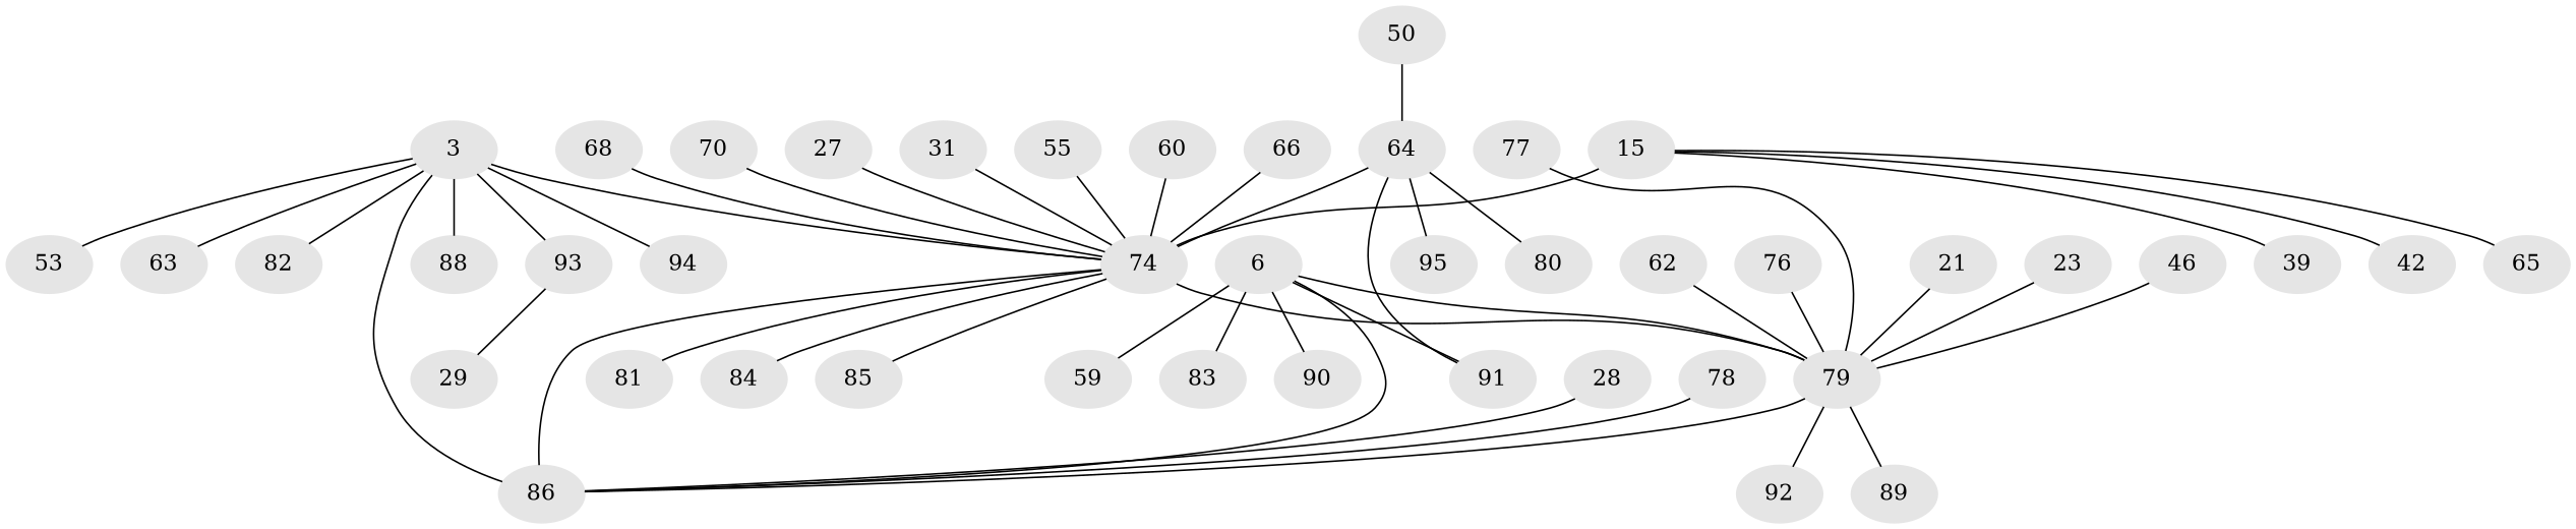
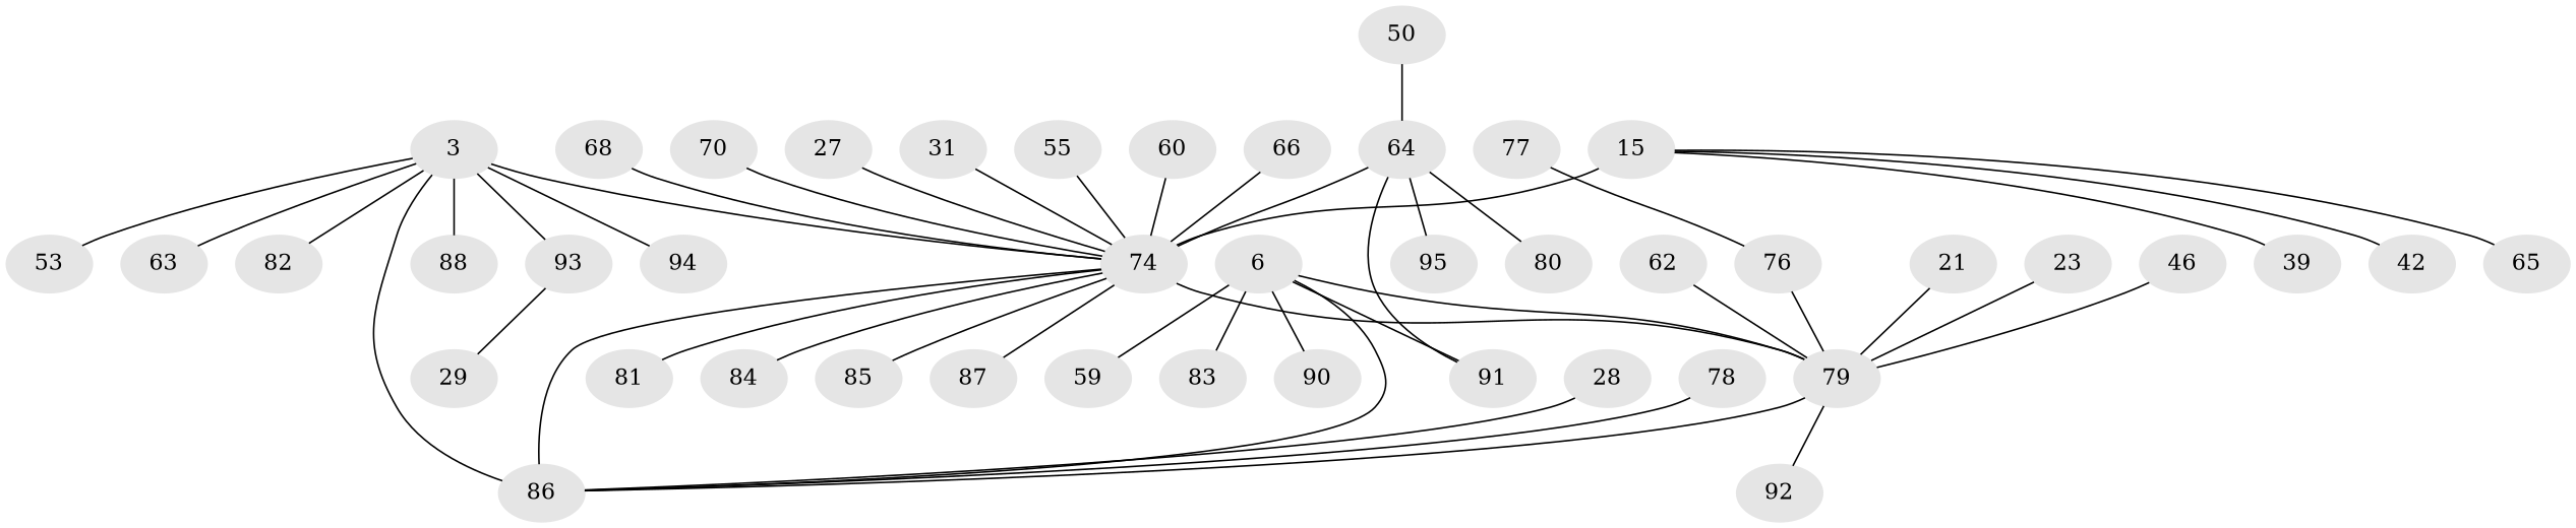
  graph {
    node [color=gray90 style=filled]
    3 [super="+1"]
    53
    63
    74 [super="+58+61+69"]
    82
    86 [super="+4"]
    88
    93
    94
    79 [super="+71+8"]
    81
    84
    85
+   87
    29
    6 [super="+5"]
    59
    83 [super="+35"]
    90
    91 [super="+56"]
-   89
    92 [super="+73"]
    15 [super="+14"]
    39
    42
    65
    21
    23
    n29 [label=46]
    27
    28
    31
    64 [super="+36+51+19"]
    n34 [label=95]
    80 [super="+48+49+67+76"]
    50
    55 [super="+54"]
    60 [super="+44"]
    62
    66 [super="+52"]
    68
    70 [super="+34"]
    n43 [label=76]
    77
    78
    3 -- 53
    3 -- 63
    3 -- 74 [weight=5]
    3 -- 82
    3 -- 86 [weight=4]
    3 -- 88
    3 -- 93
    3 -- 94
    74 -- 86
    74 -- 79 [weight=6]
    74 -- 81
    74 -- 84
    74 -- 85
+   74 -- 87
    93 -- 29
    79 -- 86
-   79 -- 89
    79 -- 92
    6 -- 86
    6 -- 79 [weight=4]
    6 -- 59
    6 -- 83
    6 -- 90
    6 -- 91
    15 -- 74 [weight=6]
    15 -- 39
    15 -- 42
    15 -- 65
    21 -- 79
    23 -- 79
    n29 -- 79
    27 -- 74
    28 -- 86
    31 -- 74
    64 -- 74 [weight=4]
    64 -- 91
    64 -- n34
    64 -- 80
    50 -- 64
    55 -- 74 [weight=2]
    60 -- 74
    62 -- 79
    66 -- 74
    68 -- 74
    70 -- 74
    n43 -- 79
-   77 -- 79
+   77 -- n43
    78 -- 86
  }
